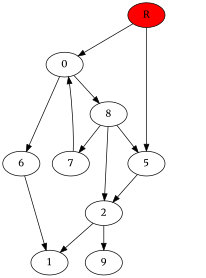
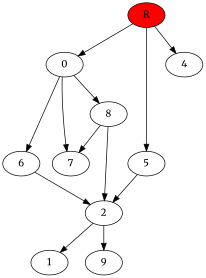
  digraph {
    fontname=Merriweather
    node [fontname=Merriweather]
    edge [fontname=Merriweather]
    2
    1
    9
    n4 [label=0]
    6
    7
    8
    5
    R [fillcolor="#ff0000" style=filled]
+   4
    2 -> 1
    2 -> 9
    n4 -> 6
-   7 -> n4
+   n4 -> 7
    n4 -> 8
-   6 -> 1
+   6 -> 2
    8 -> 2
    8 -> 7
-   8 -> 5
    5 -> 2
    R -> n4
    R -> 5
+   R -> 4
  }
